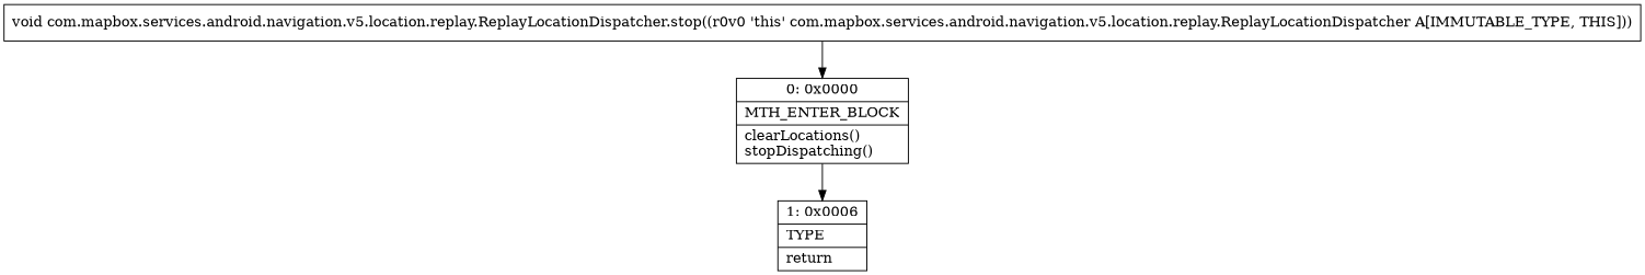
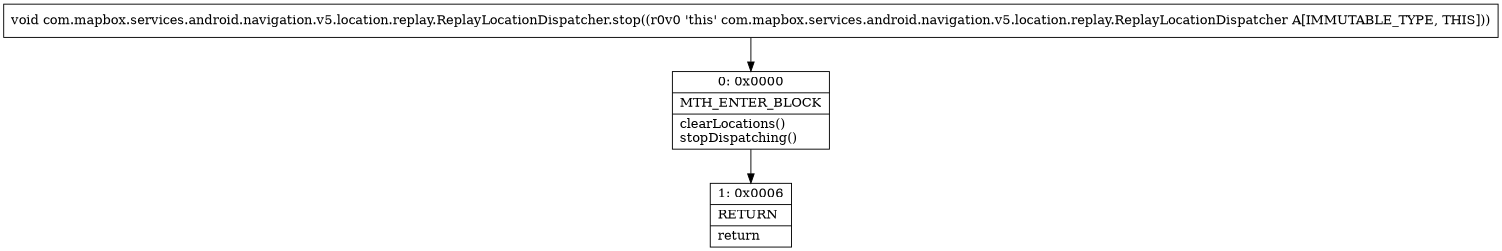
  digraph {
    node [shape=record]
    n1 [label="{0\:\ 0x0000|MTH_ENTER_BLOCK\l|clearLocations()\lstopDispatching()\l}"]
-   n2 [label="{1\:\ 0x0006|TYPE\l|return\l}"]
+   n2 [label="{1\:\ 0x0006|RETURN\l|return\l}"]
    n3 [label="{void com.mapbox.services.android.navigation.v5.location.replay.ReplayLocationDispatcher.stop((r0v0 'this' com.mapbox.services.android.navigation.v5.location.replay.ReplayLocationDispatcher A[IMMUTABLE_TYPE, THIS])) }"]
    n1 -> n2
    n3 -> n1
  }
